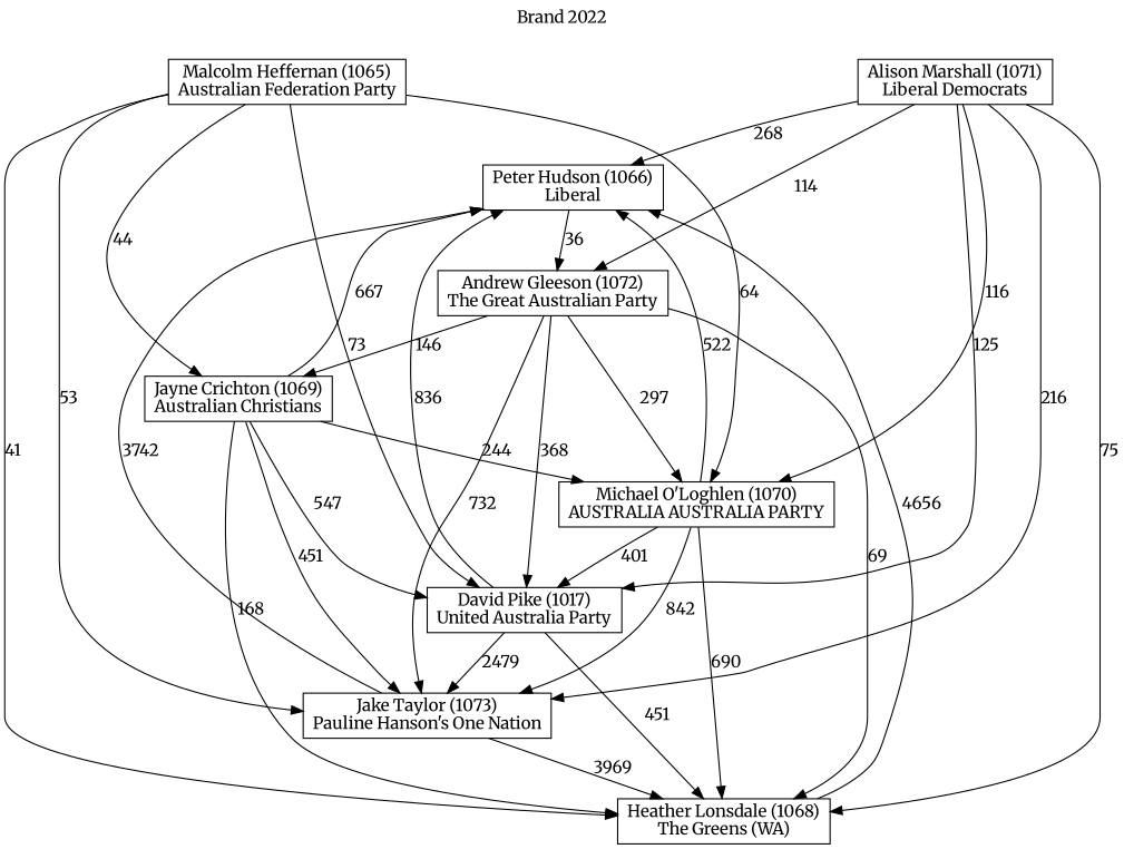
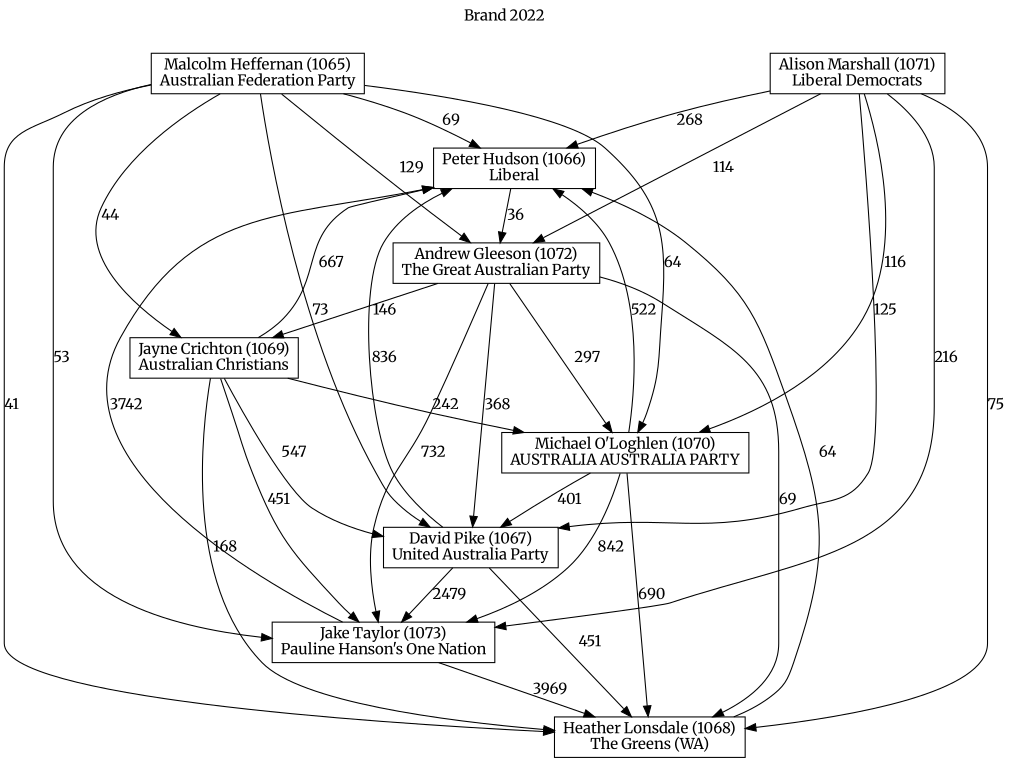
  digraph {
    fontname=Merriweather
    label="Brand 2022"
    labelloc=t
    mclimit=2
    node [fontname=Merriweather shape=box]
    edge [fontname=Merriweather]
    n1 [label="Peter Hudson (1066)\nLiberal"]
    n2 [label="Andrew Gleeson (1072)\nThe Great Australian Party"]
    n3 [label="Heather Lonsdale (1068)\nThe Greens (WA)"]
    n4 [label="Jake Taylor (1073)\nPauline Hanson's One Nation"]
-   n5 [label="David Pike (1017)\nUnited Australia Party"]
+   n5 [label="David Pike (1067)\nUnited Australia Party"]
    n6 [label="Michael O'Loghlen (1070)\nAUSTRALIA AUSTRALIA PARTY"]
    n7 [label="Jayne Crichton (1069)\nAustralian Christians"]
    n8 [label="Alison Marshall (1071)\nLiberal Democrats"]
    n9 [label="Malcolm Heffernan (1065)\nAustralian Federation Party"]
    n1 -> n2 [label=36]
    n2 -> n3 [label=69]
    n2 -> n4 [label=732]
    n2 -> n5 [label=368]
    n2 -> n6 [label=297]
    n2 -> n7 [label=146]
-   n3 -> n1 [label=4656]
+   n3 -> n1 [label=64]
    n4 -> n1 [label=3742]
    n4 -> n3 [label=3969]
    n5 -> n1 [label=836]
    n5 -> n3 [label=451]
    n5 -> n4 [label=2479]
    n6 -> n1 [label=522]
    n6 -> n3 [label=690]
    n6 -> n4 [label=842]
    n6 -> n5 [label=401]
    n7 -> n1 [label=667]
    n7 -> n3 [label=168]
    n7 -> n4 [label=451]
    n7 -> n5 [label=547]
-   n7 -> n6 [label=244]
+   n7 -> n6 [label=242]
    n8 -> n1 [label=268]
    n8 -> n2 [label=114]
    n8 -> n3 [label=75]
    n8 -> n4 [label=216]
    n8 -> n5 [label=125]
    n8 -> n6 [label=116]
+   n9 -> n1 [label=69]
+   n9 -> n2 [label=129]
    n9 -> n3 [label=41]
    n9 -> n4 [label=53]
    n9 -> n5 [label=73]
    n9 -> n6 [label=64]
    n9 -> n7 [label=44]
  }
